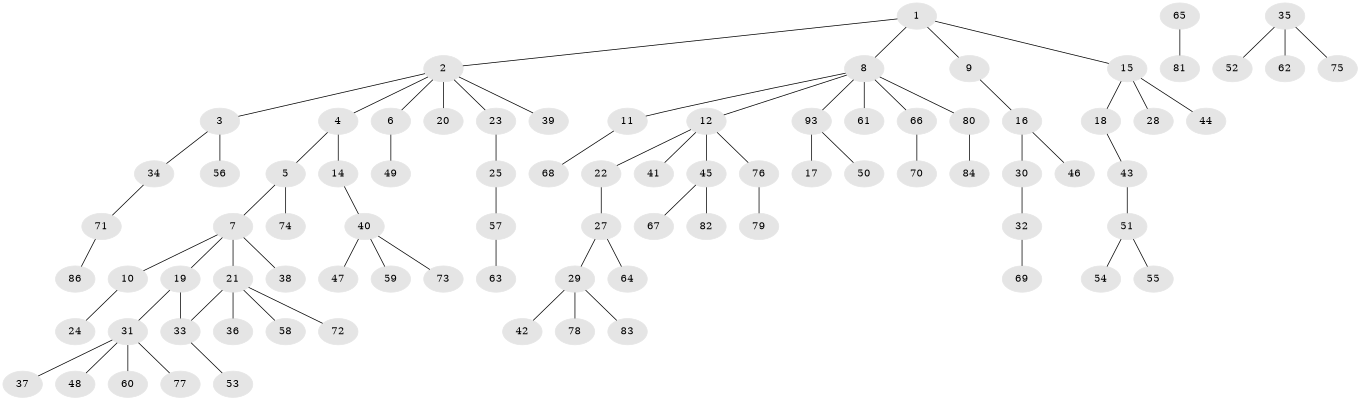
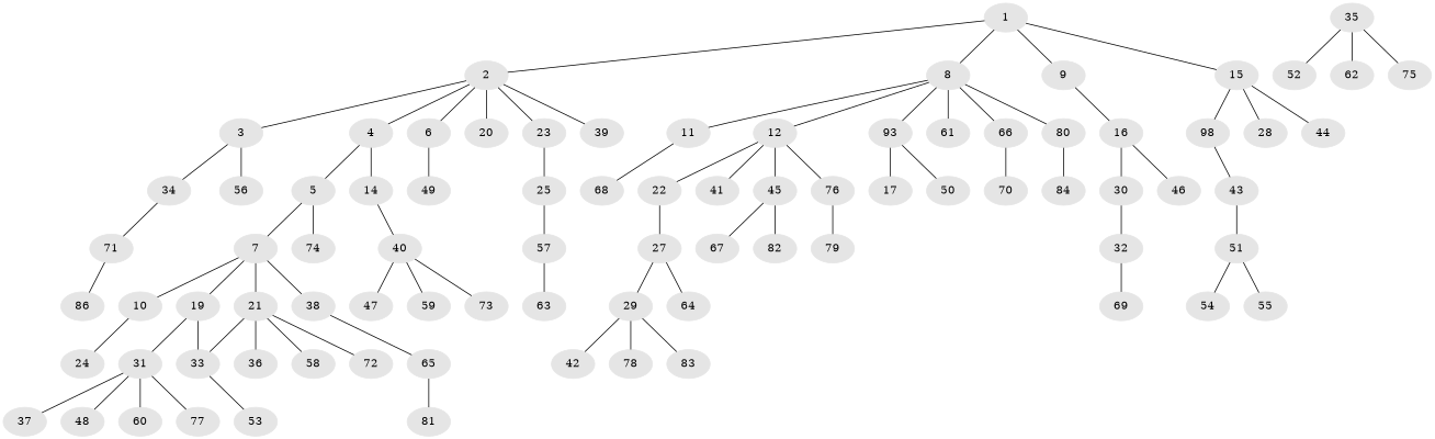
  graph {
    node [color=gray90 style=filled]
    1
    2
    8
    9
    15
    3
    4
    6
    20
    23
    39
    11
    12
    n14 [label=93]
    61
    66
    80
    16
-   18
+   18 [label=98]
    28
    44
    34
    56
    5
    14
    49
    25
    71
    7
    74
    40
    10
    19
    21
    38
    24
    31
    33
    36
    58
    72
    65
    68
    22
    41
    45
    76
    17
    50
    70
    84
    30
    46
    27
    67
    82
    79
    47
    59
    73
    43
    32
    51
    37
    48
    60
    77
    53
    35
    52
    62
    75
    29
    64
    57
    63
    42
    78
    83
    69
    86
    81
    54
    55
    1 -- 2
    1 -- 8
    1 -- 9
    1 -- 15
    2 -- 3
    2 -- 4
    2 -- 6
    2 -- 20
    2 -- 23
    2 -- 39
    8 -- 11
    8 -- 12
    8 -- n14
    8 -- 61
    8 -- 66
    8 -- 80
    9 -- 16
    15 -- 18
    15 -- 28
    15 -- 44
    3 -- 34
    3 -- 56
    4 -- 5
    4 -- 14
    6 -- 49
    23 -- 25
    11 -- 68
    12 -- 22
    12 -- 41
    12 -- 45
    12 -- 76
    n14 -- 17
    n14 -- 50
    66 -- 70
    80 -- 84
    16 -- 30
    16 -- 46
    18 -- 43
    34 -- 71
    5 -- 7
    5 -- 74
    14 -- 40
    25 -- 57
    71 -- 86
    7 -- 10
    7 -- 19
    7 -- 21
    7 -- 38
    40 -- 47
    40 -- 59
    40 -- 73
    10 -- 24
    19 -- 31
    19 -- 33
    21 -- 33
    21 -- 36
    21 -- 58
    21 -- 72
+   38 -- 65
    31 -- 37
    31 -- 48
    31 -- 60
    31 -- 77
    33 -- 53
    65 -- 81
    22 -- 27
    45 -- 67
    45 -- 82
    76 -- 79
    30 -- 32
    27 -- 29
    27 -- 64
    43 -- 51
    32 -- 69
    51 -- 54
    51 -- 55
    35 -- 52
    35 -- 62
    35 -- 75
    29 -- 42
    29 -- 78
    29 -- 83
    57 -- 63
  }
